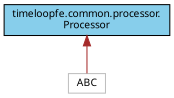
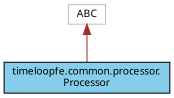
  digraph {
    fontname="Noto Sans"
    node [fontname="Noto Sans" fontsize=10 shape=record style=filled]
    n1 [color=black fillcolor=skyblue fontcolor=black height=0.2 label="timeloopfe.common.processor.\lProcessor" width=0.4]
    n2 [color=grey75 fillcolor=white height=0.2 label=ABC width=0.4]
-   n1 -> n2 [color=brown dir=back fontname="Noto Sans" fontsize=10 labelfontname=Helvetica labelfontsize=10 style=solid]
+   n2 -> n1 [color=brown dir=back fontname="Noto Sans" fontsize=10 labelfontname=Helvetica labelfontsize=10 style=solid]
  }
